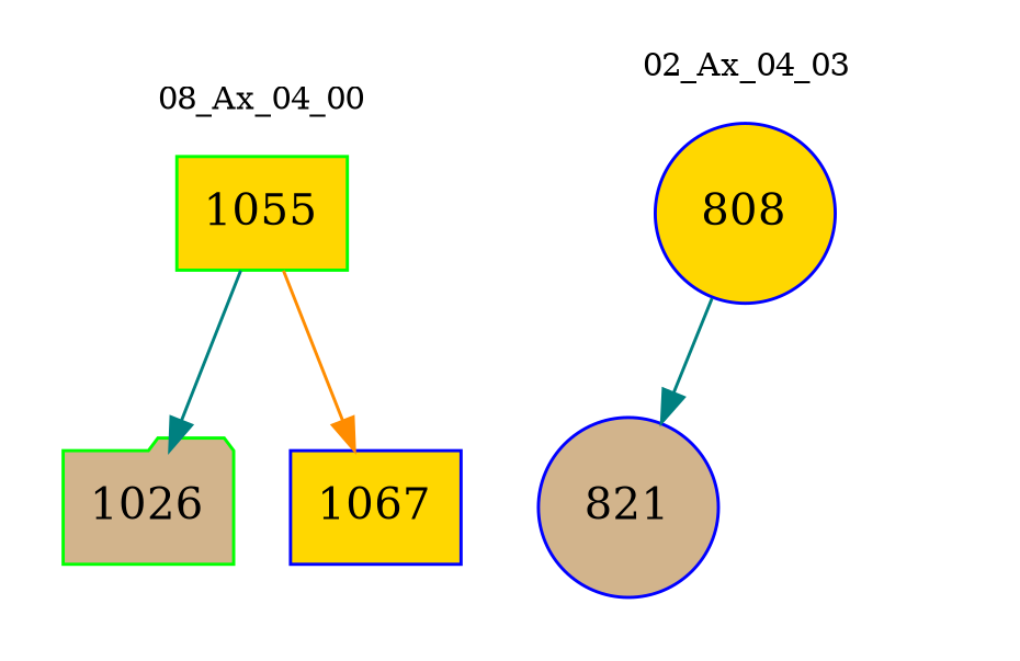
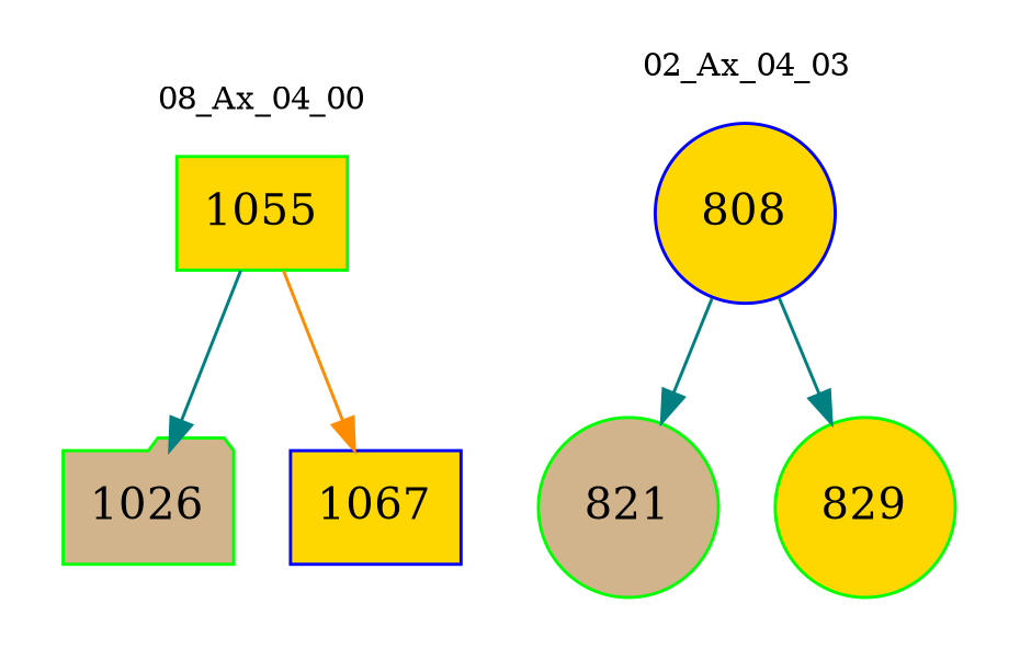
  digraph {
    node [color=green fillcolor=gold shape=circle style=filled]
    edge [color=teal]
    n1 [label=1055 shape=box]
    n2 [fillcolor=tan label=1026 shape=folder]
    n3 [color=blue label=1067 shape=box]
    n4 [color=blue label=808]
-   n5 [color=blue fillcolor=tan label=821]
+   n5 [fillcolor=tan label=821]
+   n6 [label=829]
    subgraph cluster_1 {
      color=white
      fontsize=10
      label="08_Ax_04_00"
      n1
      n2
      n3
    }
    subgraph cluster_2 {
      color=white
      fontsize=10
      label="02_Ax_04_03"
      n4
      n5
+     n6
    }
    n1 -> n2
    n1 -> n3 [color=darkorange]
    n4 -> n5
+   n4 -> n6
  }
